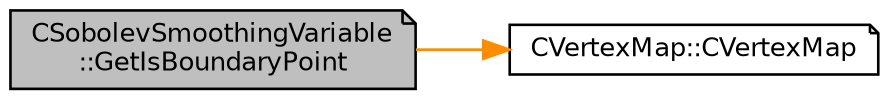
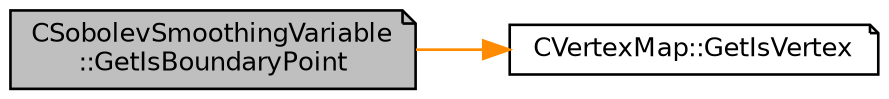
  digraph {
    rankdir=LR
    node [color=black fontname=Helvetica fontsize=10 shape=note style=filled]
    n1 [fillcolor=grey75 fontcolor=black height=0.2 label="CSobolevSmoothingVariable\l::GetIsBoundaryPoint" width=0.4]
-   n2 [fillcolor=white height=0.2 label="CVertexMap::CVertexMap" width=0.4]
+   n2 [fillcolor=white height=0.2 label="CVertexMap::GetIsVertex" width=0.4]
    n1 -> n2 [color=darkorange fontname=Helvetica fontsize=10 labelfontname=Helvetica labelfontsize=10 style=solid]
  }
